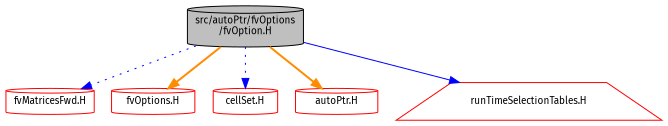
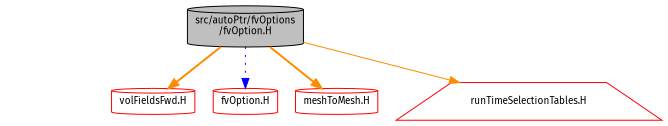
  digraph {
    fontname="Fira Sans"
    node [color=red fontname="Fira Sans" fontsize=10 shape=cylinder]
    edge [color=blue fontname="Fira Sans" fontsize=10 labelfontname=FreeSans labelfontsize=10 style=dotted]
    n1 [color=black fillcolor=grey75 fontcolor=black height=0.2 label="src/autoPtr/fvOptions\l/fvOption.H" style=filled width=0.4]
-   n2 [height=0.2 label="fvMatricesFwd.H" width=0.4]
-   n3 [height=0.2 label="fvOptions.H" width=0.4]
-   n4 [height=0.2 label="cellSet.H" width=0.4]
-   n5 [height=0.2 label="autoPtr.H" width=0.4]
+   n3 [height=0.2 label="volFieldsFwd.H" width=0.4]
+   n4 [height=0.2 label="fvOption.H" width=0.4]
+   n5 [height=0.2 label="meshToMesh.H" width=0.4]
    n6 [height=0.2 label="runTimeSelectionTables.H" shape=trapezium width=0.4]
-   n1 -> n2
    n1 -> n3 [color=darkorange style=bold]
    n1 -> n4
    n1 -> n5 [color=darkorange style=bold]
-   n1 -> n6 [style=solid]
+   n1 -> n6 [color=darkorange style=solid]
  }
